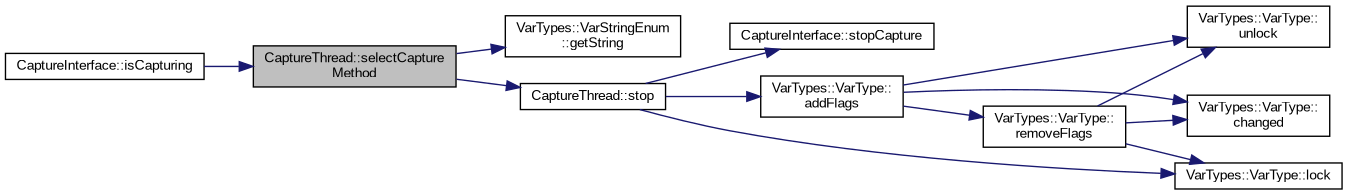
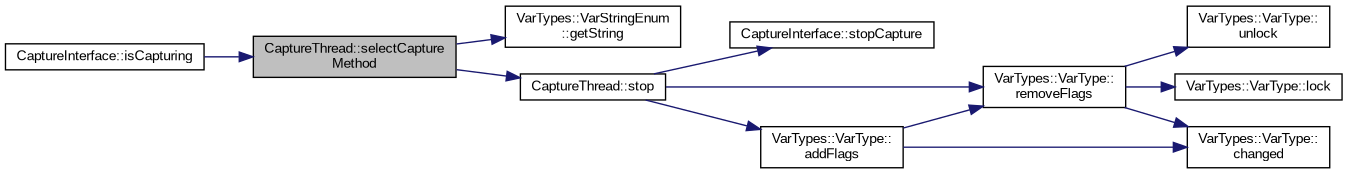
  digraph {
    fontname="Liberation Sans"
    rankdir=LR
    node [color=black fillcolor=white fontname="Liberation Sans" fontsize=10 shape=record style=filled]
    edge [color=midnightblue fontname="Liberation Sans" fontsize=10 labelfontname=Helvetica labelfontsize=10 style=solid]
    n1 [fillcolor=grey75 fontcolor=black height=0.2 label="CaptureThread::selectCapture\lMethod" width=0.4]
    n2 [height=0.2 label="VarTypes::VarStringEnum\l::getString" width=0.4]
    n3 [height=0.2 label="CaptureThread::stop" width=0.4]
    n4 [height=0.2 label="CaptureInterface::isCapturing" width=0.4]
    n5 [height=0.2 label="CaptureInterface::stopCapture" width=0.4]
    n6 [height=0.2 label="VarTypes::VarType::\laddFlags" width=0.4]
    n7 [height=0.2 label="VarTypes::VarType::\lremoveFlags" width=0.4]
    n8 [height=0.2 label="VarTypes::VarType::\lunlock" width=0.4]
    n9 [height=0.2 label="VarTypes::VarType::\lchanged" width=0.4]
    n10 [height=0.2 label="VarTypes::VarType::lock" width=0.4]
    n1 -> n2
    n1 -> n3
    n3 -> n5
    n3 -> n6
-   n3 -> n10
+   n3 -> n7
    n4 -> n1
    n6 -> n7
-   n6 -> n8
    n6 -> n9
    n7 -> n8
    n7 -> n9
    n7 -> n10
  }
